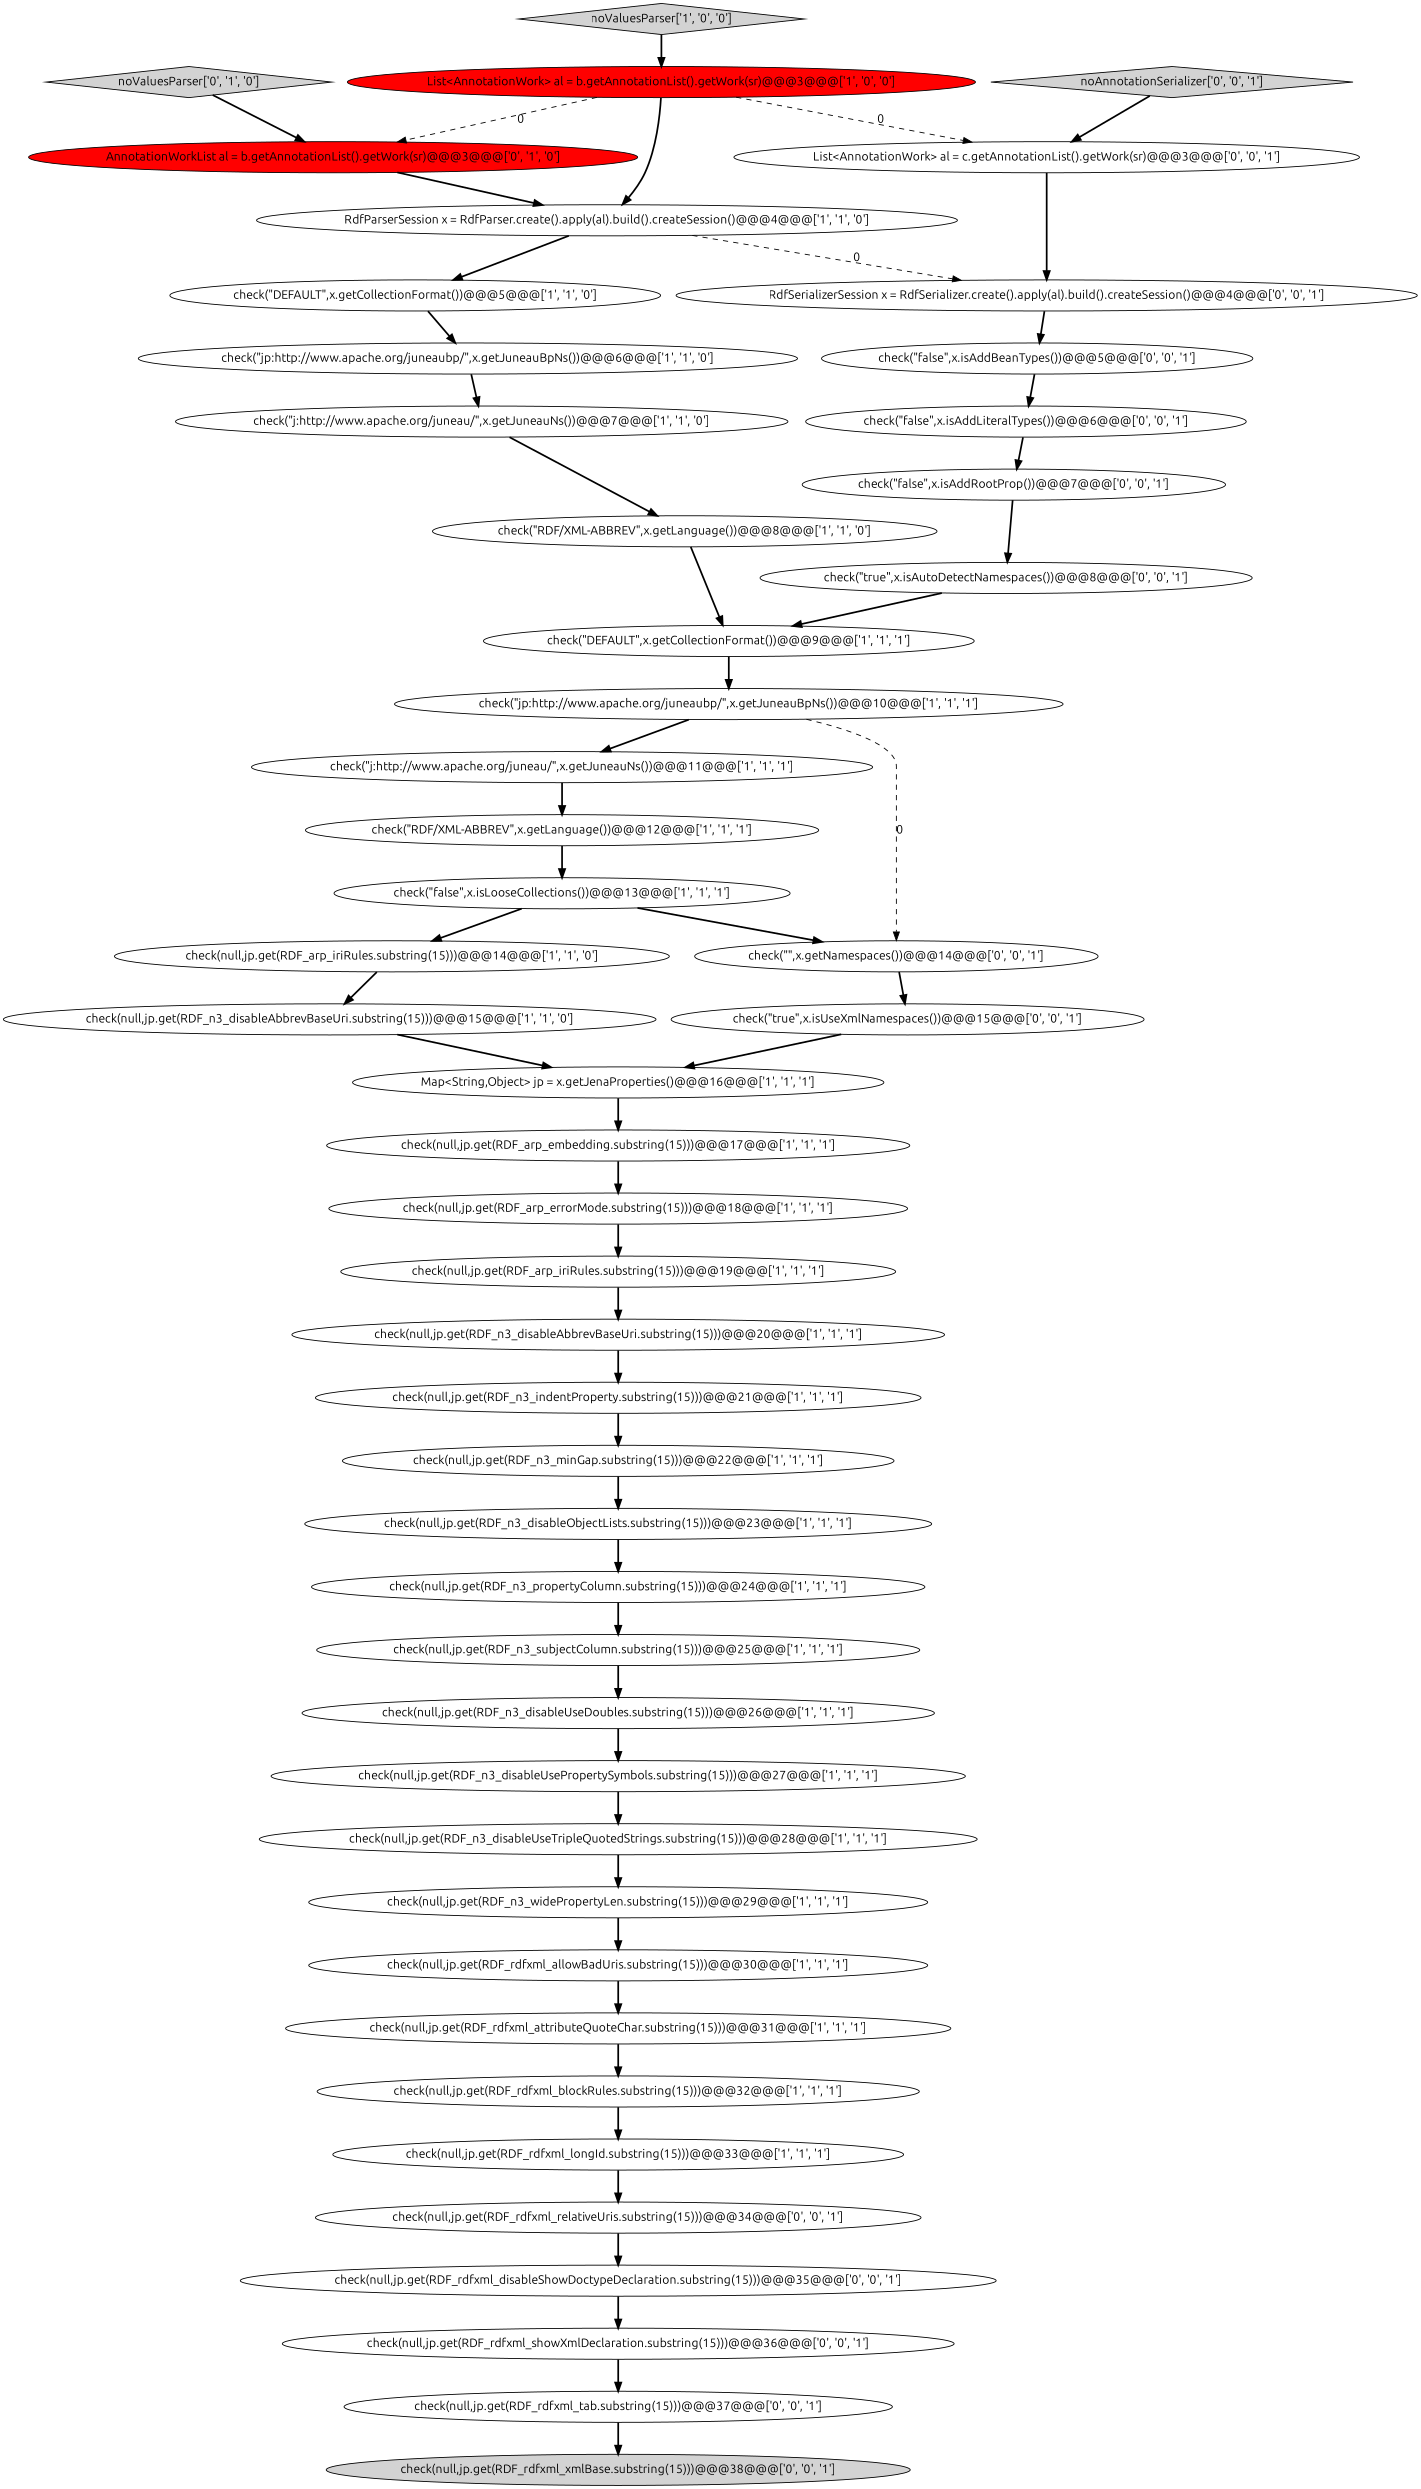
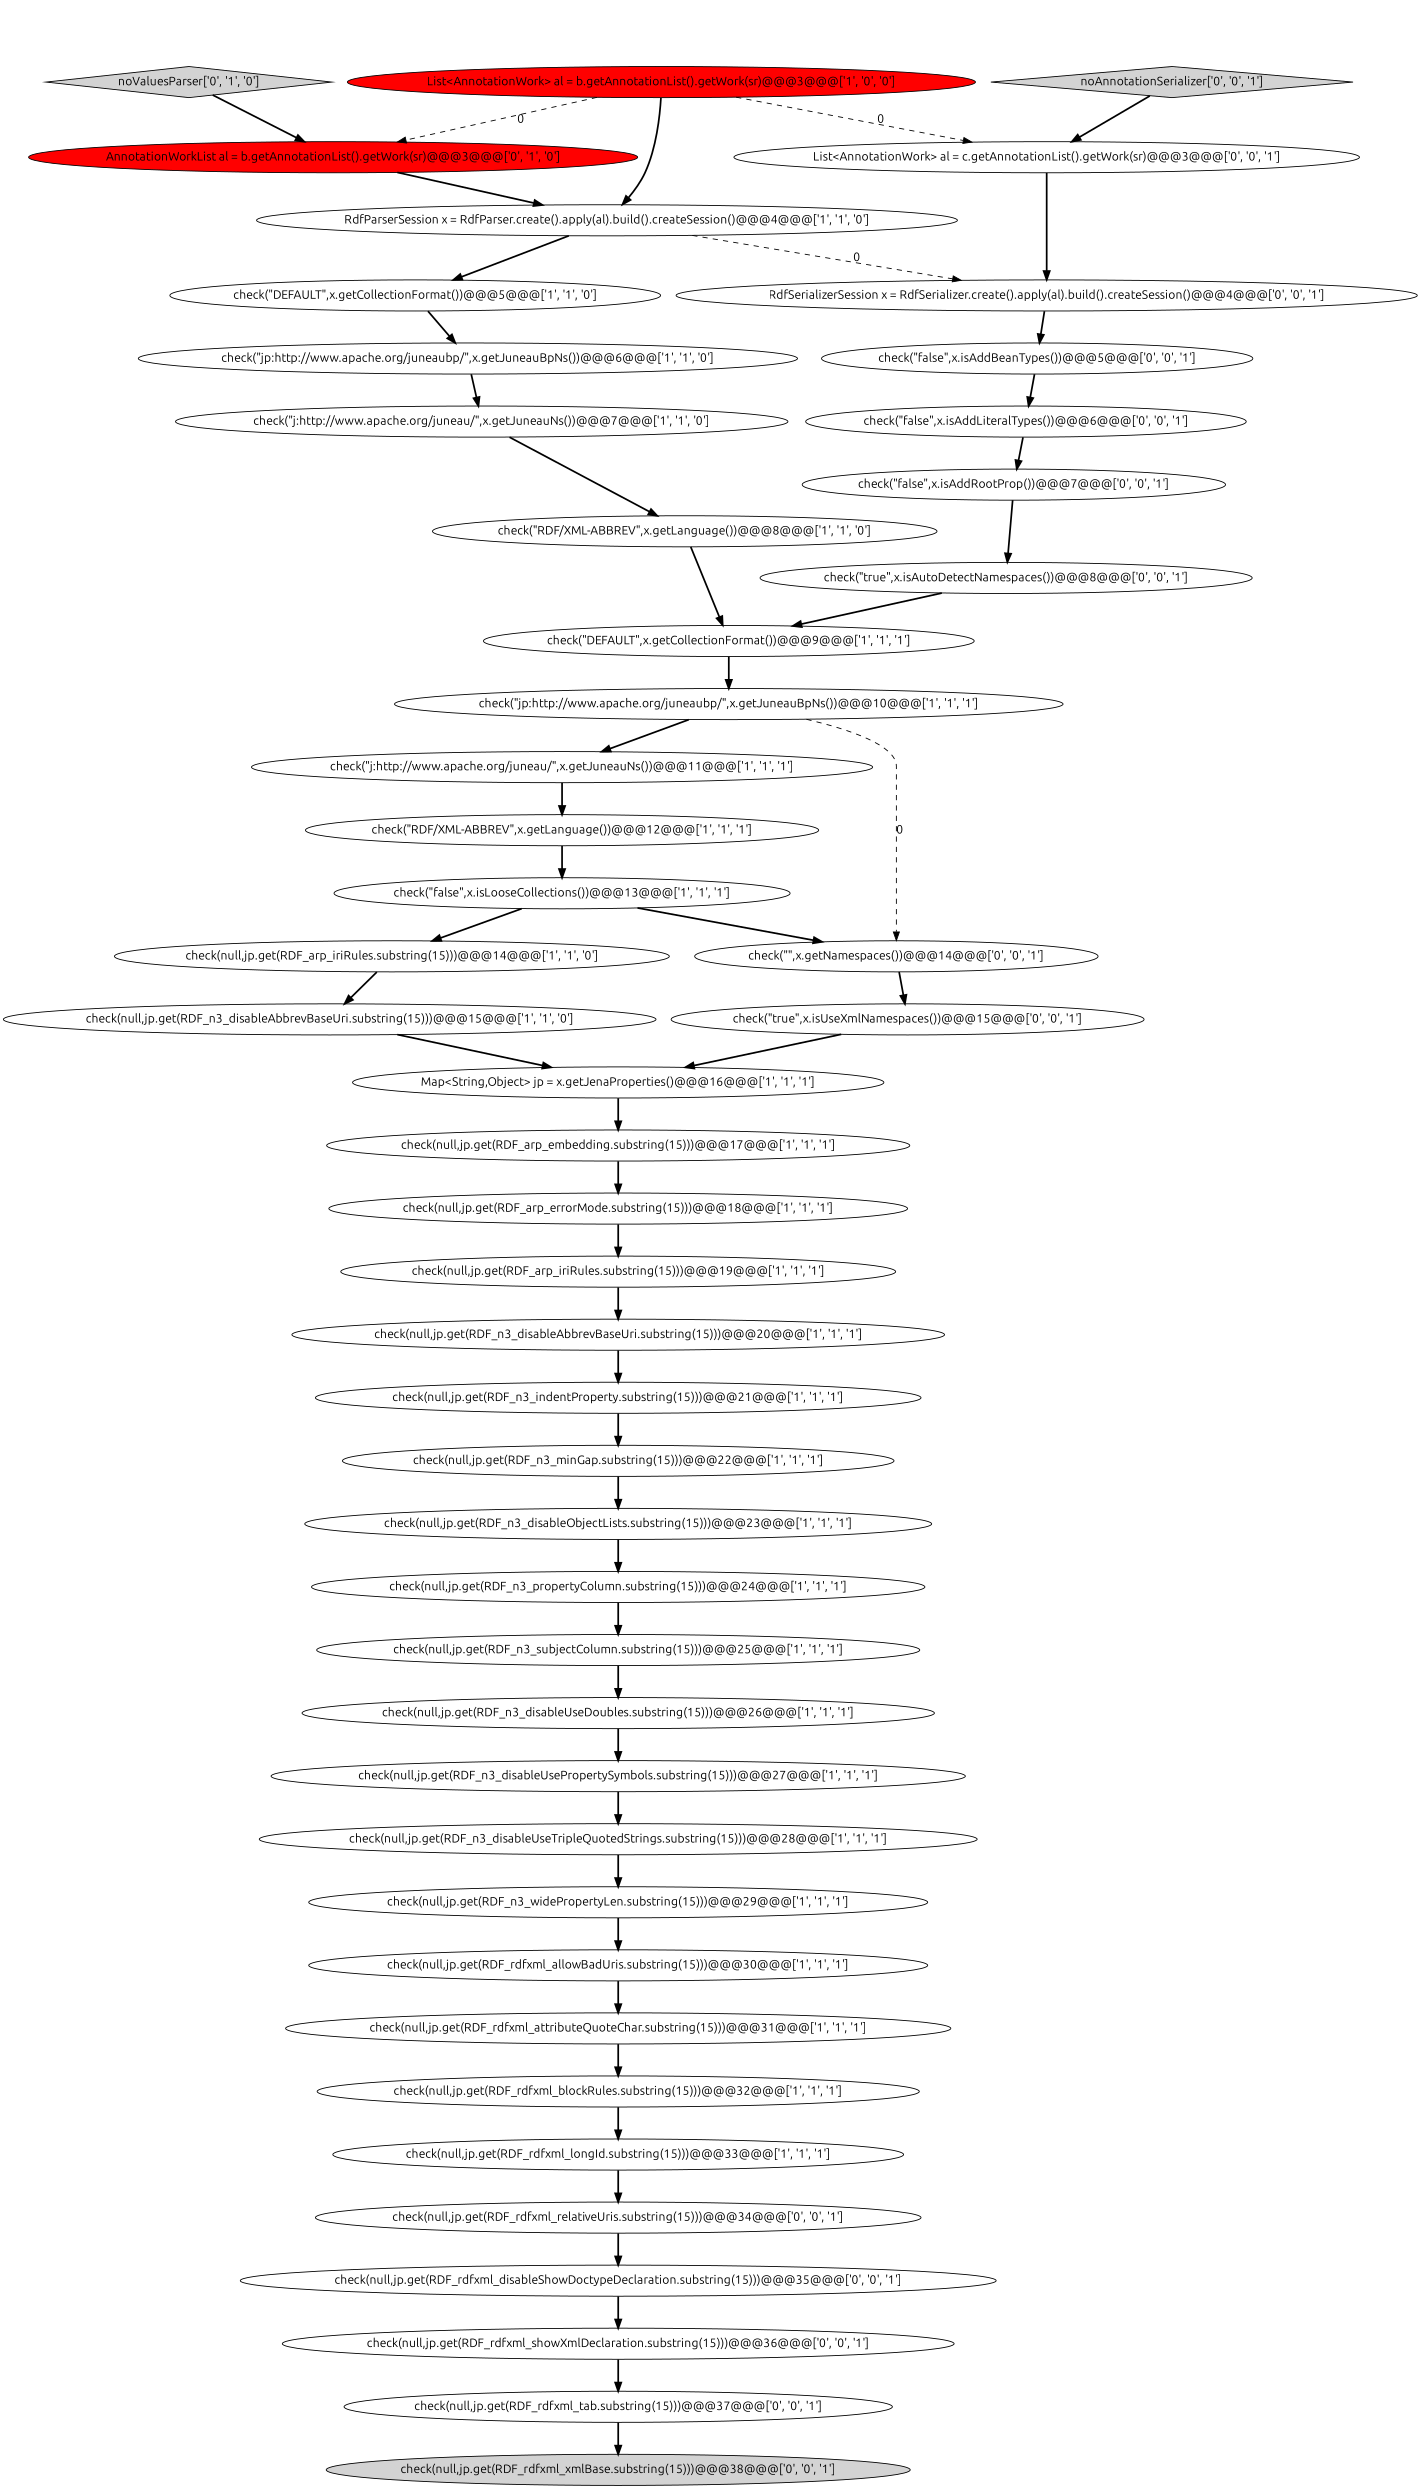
  digraph {
    fontname=Ubuntu
    node [fillcolor=white shape=ellipse style=filled fontname=Ubuntu]
    edge [style=bold fontname=Ubuntu]
    n1 [label="check(null,jp.get(RDF_n3_disableUseDoubles.substring(15)))@@@26@@@['1', '1', '1']"]
    n2 [label="check(null,jp.get(RDF_n3_disableUsePropertySymbols.substring(15)))@@@27@@@['1', '1', '1']"]
    n3 [label="check(\"j:http://www.apache.org/juneau/\",x.getJuneauNs())@@@7@@@['1', '1', '0']"]
    n4 [label="check(\"RDF/XML-ABBREV\",x.getLanguage())@@@8@@@['1', '1', '0']"]
    n5 [label="check(null,jp.get(RDF_n3_propertyColumn.substring(15)))@@@24@@@['1', '1', '1']"]
    n6 [label="check(null,jp.get(RDF_n3_subjectColumn.substring(15)))@@@25@@@['1', '1', '1']"]
    n7 [label="check(null,jp.get(RDF_rdfxml_disableShowDoctypeDeclaration.substring(15)))@@@35@@@['0', '0', '1']"]
    n8 [label="check(null,jp.get(RDF_rdfxml_showXmlDeclaration.substring(15)))@@@36@@@['0', '0', '1']"]
    n9 [label="check(\"jp:http://www.apache.org/juneaubp/\",x.getJuneauBpNs())@@@10@@@['1', '1', '1']"]
    n10 [label="check(\"j:http://www.apache.org/juneau/\",x.getJuneauNs())@@@11@@@['1', '1', '1']"]
    n11 [label="check(\"\",x.getNamespaces())@@@14@@@['0', '0', '1']"]
    n12 [fillcolor=red label="List<AnnotationWork> al = b.getAnnotationList().getWork(sr)@@@3@@@['1', '0', '0']"]
    n13 [label="List<AnnotationWork> al = c.getAnnotationList().getWork(sr)@@@3@@@['0', '0', '1']"]
    n14 [label="RdfParserSession x = RdfParser.create().apply(al).build().createSession()@@@4@@@['1', '1', '0']"]
    n15 [fillcolor=red label="AnnotationWorkList al = b.getAnnotationList().getWork(sr)@@@3@@@['0', '1', '0']"]
    n16 [label="check(null,jp.get(RDF_rdfxml_tab.substring(15)))@@@37@@@['0', '0', '1']"]
    n17 [fillcolor=lightgray label="check(null,jp.get(RDF_rdfxml_xmlBase.substring(15)))@@@38@@@['0', '0', '1']"]
    n18 [label="check(null,jp.get(RDF_rdfxml_allowBadUris.substring(15)))@@@30@@@['1', '1', '1']"]
    n19 [label="check(null,jp.get(RDF_rdfxml_attributeQuoteChar.substring(15)))@@@31@@@['1', '1', '1']"]
    n20 [label="Map<String,Object> jp = x.getJenaProperties()@@@16@@@['1', '1', '1']"]
    n21 [label="check(null,jp.get(RDF_arp_embedding.substring(15)))@@@17@@@['1', '1', '1']"]
    n22 [label="RdfSerializerSession x = RdfSerializer.create().apply(al).build().createSession()@@@4@@@['0', '0', '1']"]
    n23 [label="check(\"DEFAULT\",x.getCollectionFormat())@@@5@@@['1', '1', '0']"]
    n24 [label="check(null,jp.get(RDF_rdfxml_longId.substring(15)))@@@33@@@['1', '1', '1']"]
    n25 [label="check(null,jp.get(RDF_rdfxml_relativeUris.substring(15)))@@@34@@@['0', '0', '1']"]
    n26 [label="check(\"RDF/XML-ABBREV\",x.getLanguage())@@@12@@@['1', '1', '1']"]
    n27 [label="check(null,jp.get(RDF_n3_indentProperty.substring(15)))@@@21@@@['1', '1', '1']"]
    n28 [label="check(null,jp.get(RDF_n3_minGap.substring(15)))@@@22@@@['1', '1', '1']"]
    n29 [label="check(\"false\",x.isAddBeanTypes())@@@5@@@['0', '0', '1']"]
    n30 [label="check(\"false\",x.isAddLiteralTypes())@@@6@@@['0', '0', '1']"]
    n31 [label="check(\"jp:http://www.apache.org/juneaubp/\",x.getJuneauBpNs())@@@6@@@['1', '1', '0']"]
    n32 [label="check(null,jp.get(RDF_arp_errorMode.substring(15)))@@@18@@@['1', '1', '1']"]
    n33 [label="check(null,jp.get(RDF_arp_iriRules.substring(15)))@@@19@@@['1', '1', '1']"]
    n34 [label="check(\"false\",x.isAddRootProp())@@@7@@@['0', '0', '1']"]
    n35 [label="check(null,jp.get(RDF_n3_disableAbbrevBaseUri.substring(15)))@@@15@@@['1', '1', '0']"]
    n36 [label="check(null,jp.get(RDF_n3_disableUseTripleQuotedStrings.substring(15)))@@@28@@@['1', '1', '1']"]
    n37 [label="check(null,jp.get(RDF_n3_widePropertyLen.substring(15)))@@@29@@@['1', '1', '1']"]
    n38 [label="check(null,jp.get(RDF_rdfxml_blockRules.substring(15)))@@@32@@@['1', '1', '1']"]
-   n39 [fillcolor=lightgray label="noValuesParser['1', '0', '0']" shape=diamond]
    n40 [label="check(null,jp.get(RDF_n3_disableAbbrevBaseUri.substring(15)))@@@20@@@['1', '1', '1']"]
    n41 [label="check(\"true\",x.isAutoDetectNamespaces())@@@8@@@['0', '0', '1']"]
    n42 [label="check(\"DEFAULT\",x.getCollectionFormat())@@@9@@@['1', '1', '1']"]
    n43 [label="check(null,jp.get(RDF_n3_disableObjectLists.substring(15)))@@@23@@@['1', '1', '1']"]
    n44 [fillcolor=lightgray label="noValuesParser['0', '1', '0']" shape=diamond]
    n45 [label="check(\"true\",x.isUseXmlNamespaces())@@@15@@@['0', '0', '1']"]
    n46 [fillcolor=lightgray label="noAnnotationSerializer['0', '0', '1']" shape=diamond]
    n47 [label="check(\"false\",x.isLooseCollections())@@@13@@@['1', '1', '1']"]
    n48 [label="check(null,jp.get(RDF_arp_iriRules.substring(15)))@@@14@@@['1', '1', '0']"]
    n1 -> n2
    n2 -> n36
    n3 -> n4
    n4 -> n42
    n5 -> n6
    n6 -> n1
    n7 -> n8
    n8 -> n16
    n9 -> n10
    n9 -> n11 [label=0 style=dashed]
    n10 -> n26
    n11 -> n45
    n12 -> n13 [label=0 style=dashed]
    n12 -> n14
    n12 -> n15 [label=0 style=dashed]
    n13 -> n22
    n14 -> n22 [label=0 style=dashed]
    n14 -> n23
    n15 -> n14
    n16 -> n17
    n18 -> n19
    n19 -> n38
    n20 -> n21
    n21 -> n32
    n22 -> n29
    n23 -> n31
    n24 -> n25
    n25 -> n7
    n26 -> n47
    n27 -> n28
    n28 -> n43
    n29 -> n30
    n30 -> n34
    n31 -> n3
    n32 -> n33
    n33 -> n40
    n34 -> n41
    n35 -> n20
    n36 -> n37
    n37 -> n18
    n38 -> n24
-   n39 -> n12
    n40 -> n27
    n41 -> n42
    n42 -> n9
    n43 -> n5
    n44 -> n15
    n45 -> n20
    n46 -> n13
    n47 -> n11
    n47 -> n48
    n48 -> n35
  }
